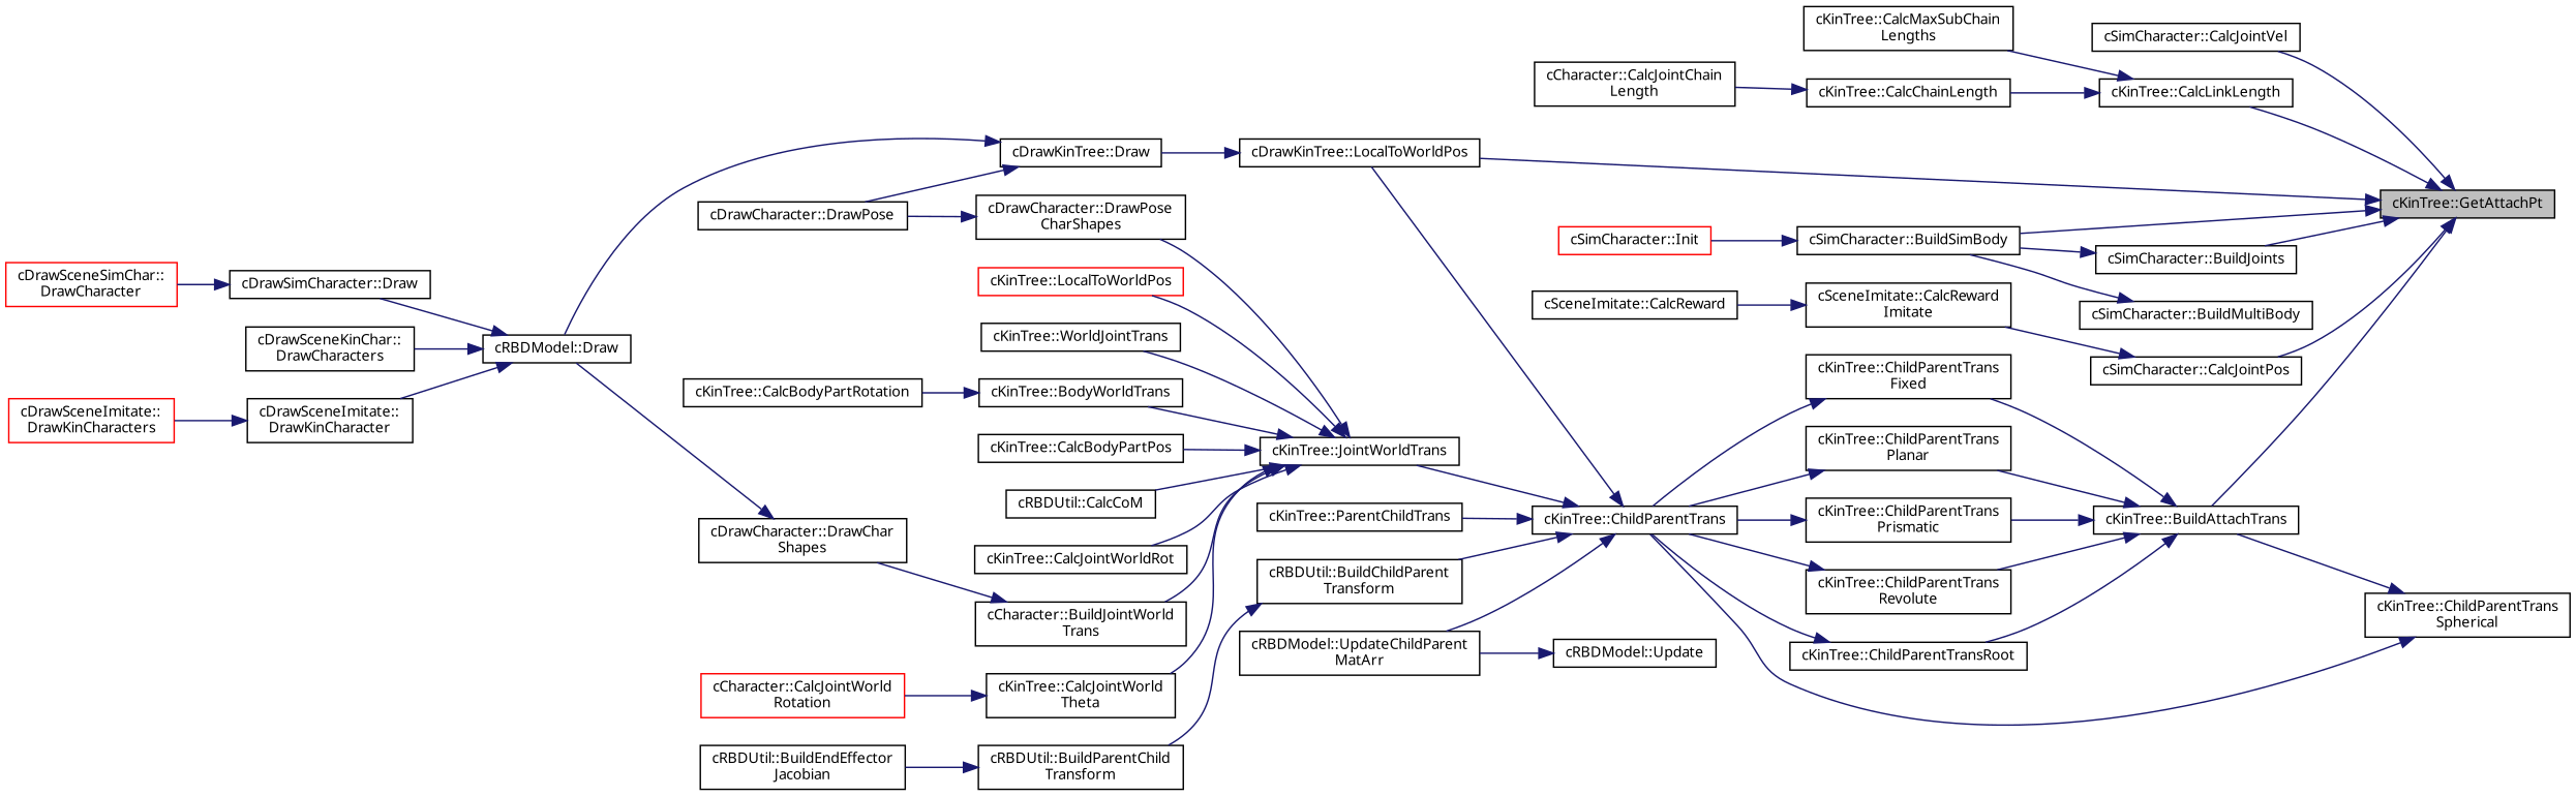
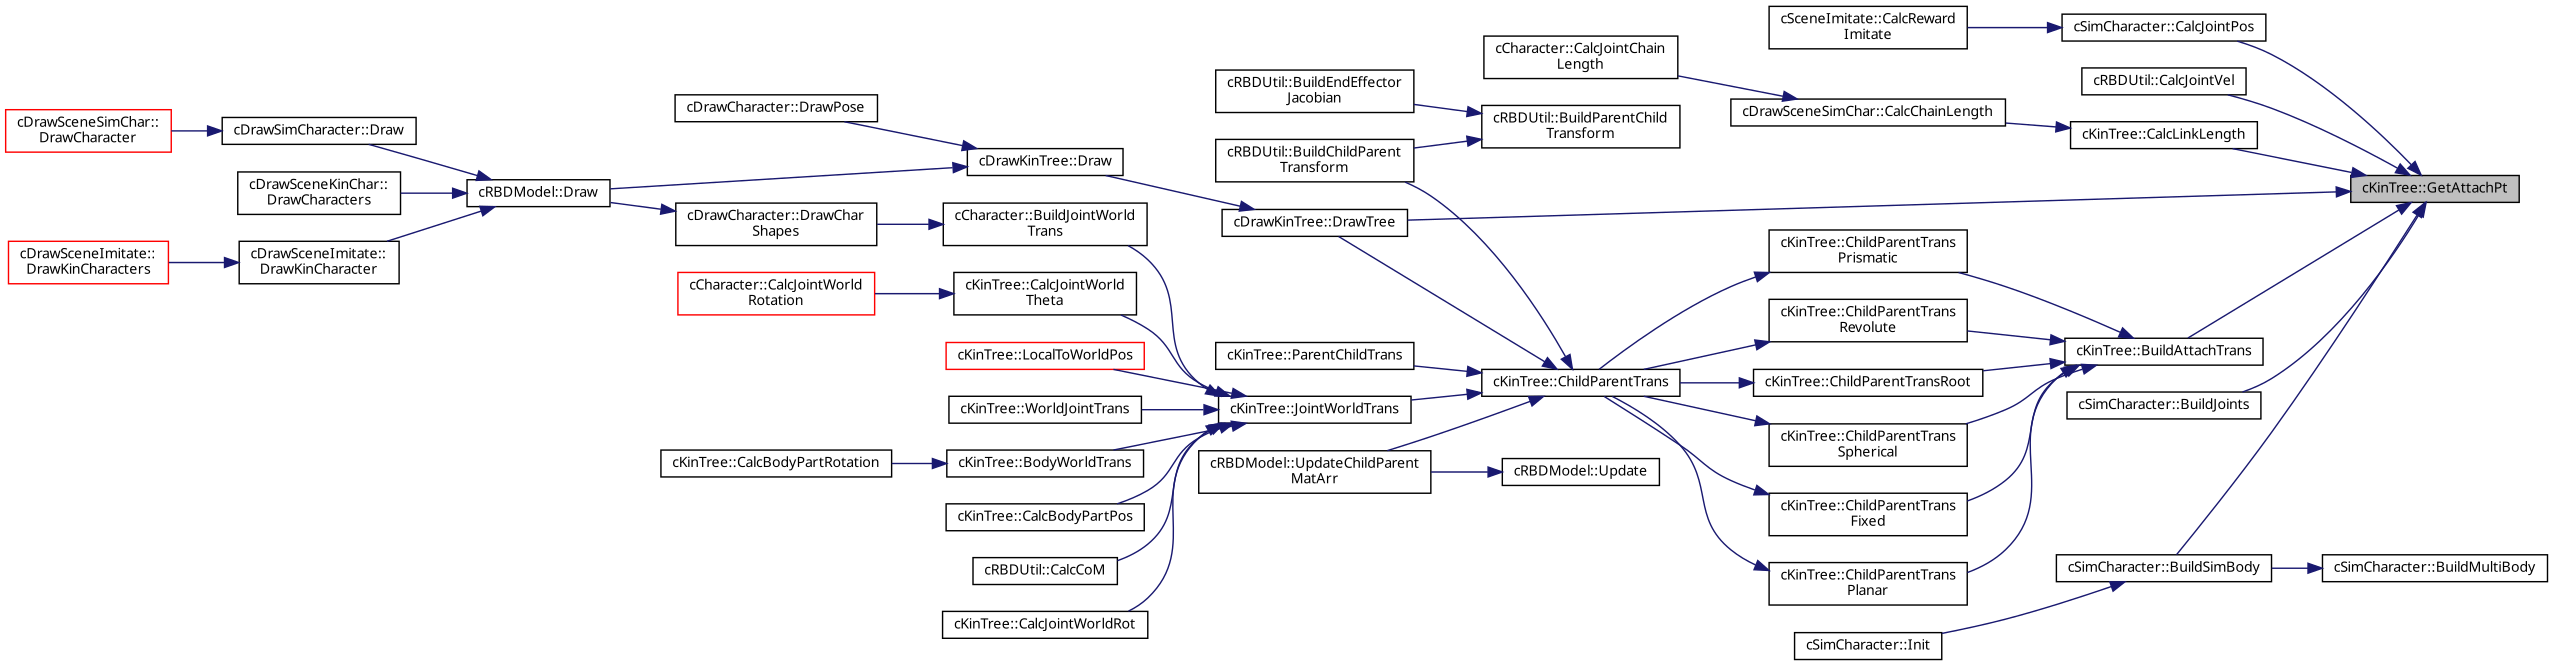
  digraph {
    fontname="Noto Sans"
    rankdir=RL
    node [color=black fillcolor=white fontname="Noto Sans" fontsize=10 shape=record style=filled]
    edge [color=midnightblue dir=back fontname="Noto Sans" fontsize=10 labelfontname=Helvetica labelfontsize=10 style=solid]
    n1 [fillcolor=grey75 fontcolor=black height=0.2 label="cKinTree::GetAttachPt" width=0.4]
    n2 [height=0.2 label="cKinTree::BuildAttachTrans" width=0.4]
-   n3 [height=0.2 label="cDrawKinTree::LocalToWorldPos" width=0.4]
+   n3 [height=0.2 label="cDrawKinTree::DrawTree" width=0.4]
    n4 [height=0.2 label="cSimCharacter::BuildJoints" width=0.4]
    n5 [height=0.2 label="cSimCharacter::CalcJointPos" width=0.4]
-   n6 [height=0.2 label="cSimCharacter::CalcJointVel" width=0.4]
+   n6 [height=0.2 label="cRBDUtil::CalcJointVel" width=0.4]
    n7 [height=0.2 label="cKinTree::CalcLinkLength" width=0.4]
    n8 [height=0.2 label="cSimCharacter::BuildSimBody" width=0.4]
    n9 [height=0.2 label="cKinTree::ChildParentTrans\lFixed" width=0.4]
    n10 [height=0.2 label="cKinTree::ChildParentTrans\lPlanar" width=0.4]
    n11 [height=0.2 label="cKinTree::ChildParentTrans\lPrismatic" width=0.4]
    n12 [height=0.2 label="cKinTree::ChildParentTrans\lRevolute" width=0.4]
    n13 [height=0.2 label="cKinTree::ChildParentTransRoot" width=0.4]
    n14 [height=0.2 label="cKinTree::ChildParentTrans\lSpherical" width=0.4]
    n15 [height=0.2 label="cDrawKinTree::Draw" width=0.4]
    n16 [height=0.2 label="cSimCharacter::BuildMultiBody" width=0.4]
    n17 [height=0.2 label="cSceneImitate::CalcReward\lImitate" width=0.4]
-   n18 [height=0.2 label="cKinTree::CalcChainLength" width=0.4]
-   n19 [height=0.2 label="cKinTree::CalcMaxSubChain\lLengths" width=0.4]
+   n18 [height=0.2 label="cDrawSceneSimChar::CalcChainLength" width=0.4]
    n20 [height=0.2 label="cKinTree::ChildParentTrans" width=0.4]
    n21 [height=0.2 label="cRBDUtil::BuildChildParent\lTransform" width=0.4]
    n22 [height=0.2 label="cKinTree::JointWorldTrans" width=0.4]
    n23 [height=0.2 label="cKinTree::ParentChildTrans" width=0.4]
    n24 [height=0.2 label="cRBDModel::UpdateChildParent\lMatArr" width=0.4]
    n25 [height=0.2 label="cRBDUtil::BuildParentChild\lTransform" width=0.4]
    n26 [height=0.2 label="cKinTree::BodyWorldTrans" width=0.4]
    n27 [height=0.2 label="cCharacter::BuildJointWorld\lTrans" width=0.4]
    n28 [height=0.2 label="cKinTree::CalcBodyPartPos" width=0.4]
    n29 [height=0.2 label="cRBDUtil::CalcCoM" width=0.4]
    n30 [height=0.2 label="cKinTree::CalcJointWorldRot" width=0.4]
    n31 [height=0.2 label="cKinTree::CalcJointWorld\lTheta" width=0.4]
-   n32 [height=0.2 label="cDrawCharacter::DrawPose\lCharShapes" width=0.4]
    n33 [color=red height=0.2 label="cKinTree::LocalToWorldPos" width=0.4]
    n34 [height=0.2 label="cKinTree::WorldJointTrans" width=0.4]
    n35 [height=0.2 label="cRBDUtil::BuildEndEffector\lJacobian" width=0.4]
    n36 [height=0.2 label="cRBDModel::Draw" width=0.4]
    n37 [height=0.2 label="cDrawCharacter::DrawPose" width=0.4]
    n38 [height=0.2 label="cDrawSimCharacter::Draw" width=0.4]
    n39 [height=0.2 label="cDrawSceneKinChar::\lDrawCharacters" width=0.4]
    n40 [height=0.2 label="cDrawSceneImitate::\lDrawKinCharacter" width=0.4]
    n41 [color=red height=0.2 label="cDrawSceneSimChar::\lDrawCharacter" width=0.4]
    n42 [color=red height=0.2 label="cDrawSceneImitate::\lDrawKinCharacters" width=0.4]
    n43 [height=0.2 label="cKinTree::CalcBodyPartRotation" width=0.4]
    n44 [height=0.2 label="cDrawCharacter::DrawChar\lShapes" width=0.4]
    n45 [color=red height=0.2 label="cCharacter::CalcJointWorld\lRotation" width=0.4]
    n46 [height=0.2 label="cRBDModel::Update" width=0.4]
-   n47 [color=red height=0.2 label="cSimCharacter::Init" width=0.4]
-   n48 [height=0.2 label="cSceneImitate::CalcReward" width=0.4]
+   n47 [height=0.2 label="cSimCharacter::Init" width=0.4]
    n49 [height=0.2 label="cCharacter::CalcJointChain\lLength" width=0.4]
    n1 -> n2
    n1 -> n3
    n1 -> n4
    n1 -> n5
    n1 -> n6
    n1 -> n7
    n1 -> n8
    n2 -> n9
    n2 -> n10
    n2 -> n11
    n2 -> n12
    n2 -> n13
-   n14 -> n2
+   n2 -> n14
    n3 -> n15
-   n4 -> n8
    n5 -> n17
    n7 -> n18
-   n7 -> n19
    n8 -> n47
    n9 -> n20
    n10 -> n20
    n11 -> n20
    n12 -> n20
    n13 -> n20
    n14 -> n20
    n15 -> n36
    n15 -> n37
    n16 -> n8
-   n17 -> n48
    n18 -> n49
    n20 -> n3
    n20 -> n21
    n20 -> n22
    n20 -> n23
    n20 -> n24
-   n21 -> n25
+   n25 -> n21
    n22 -> n26
    n22 -> n27
    n22 -> n28
    n22 -> n29
    n22 -> n30
    n22 -> n31
-   n22 -> n32
    n22 -> n33
    n22 -> n34
    n25 -> n35
    n26 -> n43
    n27 -> n44
    n31 -> n45
-   n32 -> n37
    n36 -> n38
    n36 -> n39
    n36 -> n40
    n38 -> n41
    n40 -> n42
    n44 -> n36
    n46 -> n24
  }
